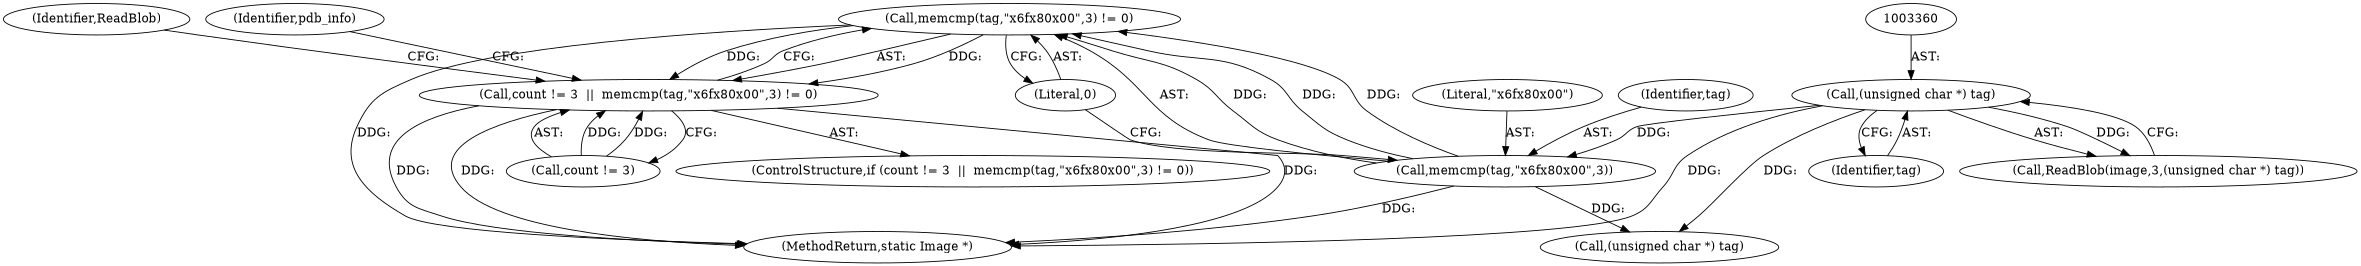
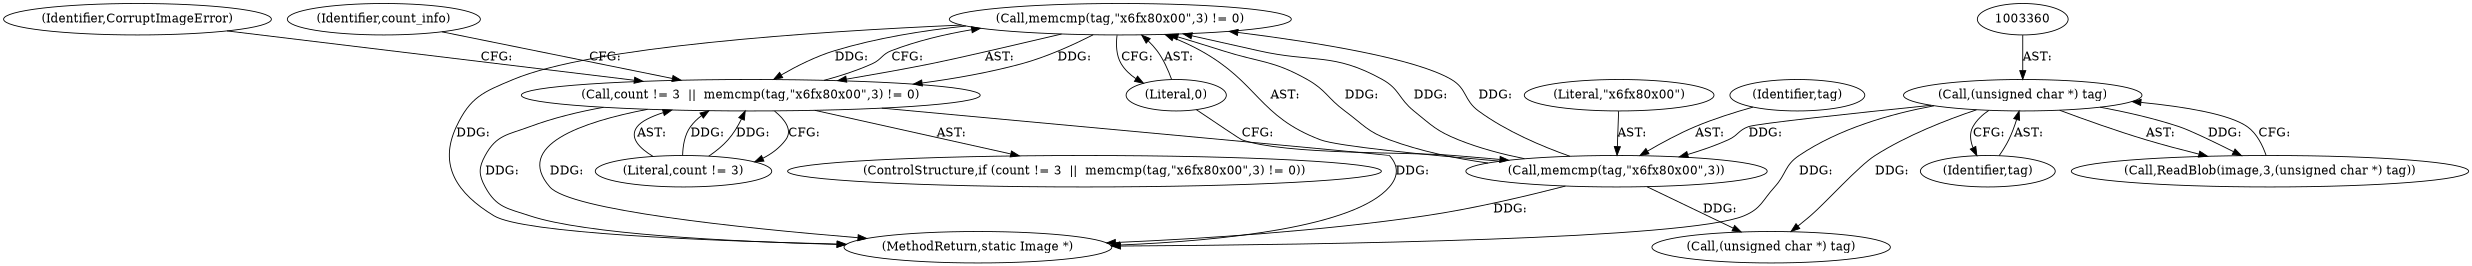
  digraph {
    n1 [label="(Call,memcmp(tag,\"\x6f\x80\x00\",3) != 0)"]
    n2 [label="(Call,count != 3  ||  memcmp(tag,\"\x6f\x80\x00\",3) != 0)"]
    n3 [label="(MethodReturn,static Image *)"]
    n4 [label="(Literal,0)"]
-   n5 [label="(Call,count != 3)"]
+   n5 [label="(Literal,count != 3)"]
    n6 [label="(ControlStructure,if (count != 3  ||  memcmp(tag,\"\x6f\x80\x00\",3) != 0))"]
    n7 [label="(Call,memcmp(tag,\"\x6f\x80\x00\",3))"]
    n8 [label="(Call,(unsigned char *) tag)"]
    n9 [label="(Call,(unsigned char *) tag)"]
    n10 [label="(Identifier,tag)"]
    n11 [label="(Call,ReadBlob(image,3,(unsigned char *) tag))"]
    n12 [label="(Literal,\"\x6f\x80\x00\")"]
-   n13 [label="(Identifier,ReadBlob)"]
+   n13 [label="(Identifier,CorruptImageError)"]
    n14 [label="(Identifier,tag)"]
-   n15 [label="(Identifier,pdb_info)"]
+   n15 [label="(Identifier,count_info)"]
    n16 [label=1003360]
    n1 -> n2 [label="AST: "]
    n1 -> n2 [label="DDG: "]
    n1 -> n2 [label="DDG: "]
    n1 -> n3 [label="DDG: "]
    n1 -> n4 [label="CFG: "]
    n2 -> n1 [label="CFG: "]
    n2 -> n3 [label="DDG: "]
    n2 -> n3 [label="DDG: "]
    n2 -> n3 [label="DDG: "]
    n2 -> n5 [label="CFG: "]
    n2 -> n6 [label="AST: "]
    n4 -> n1 [label="AST: "]
    n4 -> n7 [label="CFG: "]
    n5 -> n2 [label="AST: "]
    n5 -> n2 [label="DDG: "]
    n5 -> n2 [label="DDG: "]
    n7 -> n1 [label="AST: "]
    n7 -> n1 [label="DDG: "]
    n7 -> n1 [label="DDG: "]
    n7 -> n1 [label="DDG: "]
    n7 -> n3 [label="DDG: "]
    n7 -> n8 [label="DDG: "]
    n9 -> n3 [label="DDG: "]
    n9 -> n7 [label="DDG: "]
    n9 -> n8 [label="DDG: "]
    n9 -> n10 [label="CFG: "]
    n9 -> n11 [label="AST: "]
    n9 -> n11 [label="DDG: "]
    n10 -> n9 [label="AST: "]
    n11 -> n9 [label="CFG: "]
    n12 -> n7 [label="AST: "]
    n13 -> n2 [label="CFG: "]
    n14 -> n7 [label="AST: "]
    n15 -> n2 [label="CFG: "]
    n16 -> n9 [label="AST: "]
  }
